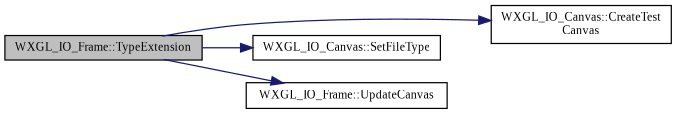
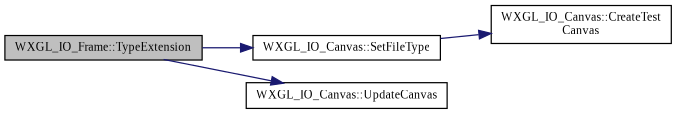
  digraph {
    fontname="Liberation Serif"
    rankdir=LR
    node [color=black fillcolor=white fontname="Liberation Serif" fontsize=10 shape=record style=filled]
    edge [color=midnightblue fontname="Liberation Serif" fontsize=10 labelfontname=Helvetica labelfontsize=10 style=solid]
    n1 [fillcolor=grey75 fontcolor=black height=0.2 label="WXGL_IO_Frame::TypeExtension" width=0.4]
    n2 [height=0.2 label="WXGL_IO_Canvas::CreateTest\lCanvas" width=0.4]
    n3 [height=0.2 label="WXGL_IO_Canvas::SetFileType" width=0.4]
-   n4 [height=0.2 label="WXGL_IO_Frame::UpdateCanvas" width=0.4]
-   n1 -> n2
+   n4 [height=0.2 label="WXGL_IO_Canvas::UpdateCanvas" width=0.4]
+   n3 -> n2
    n1 -> n3
    n1 -> n4
  }
